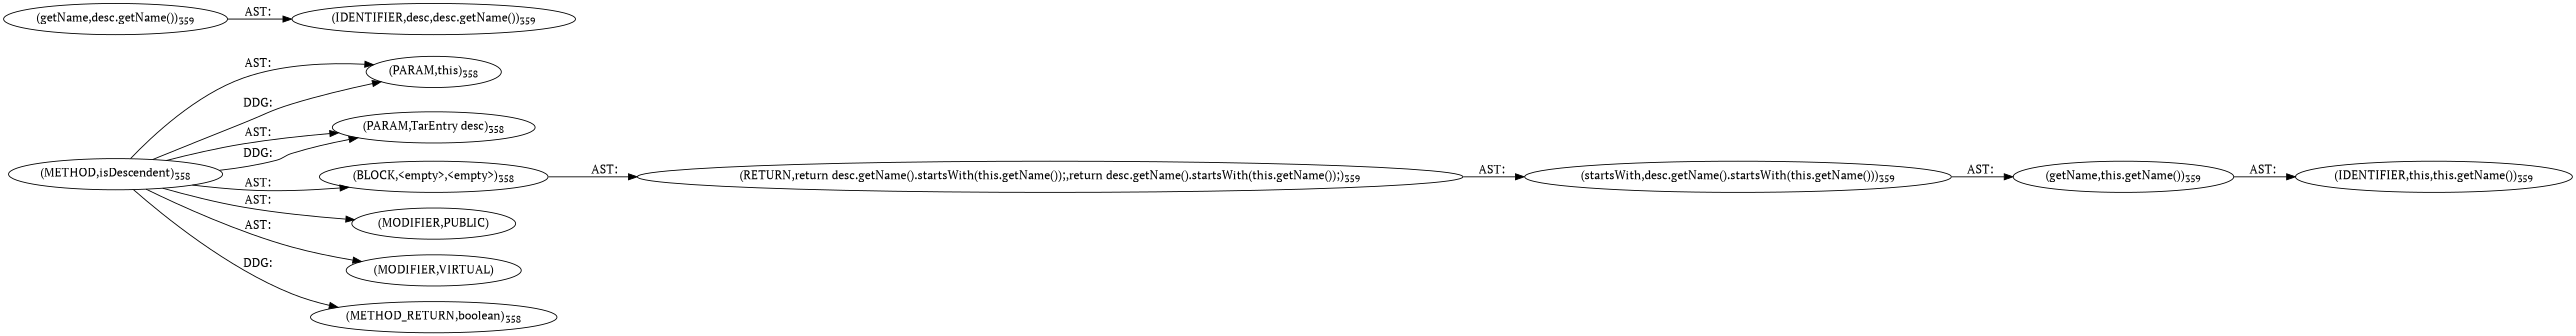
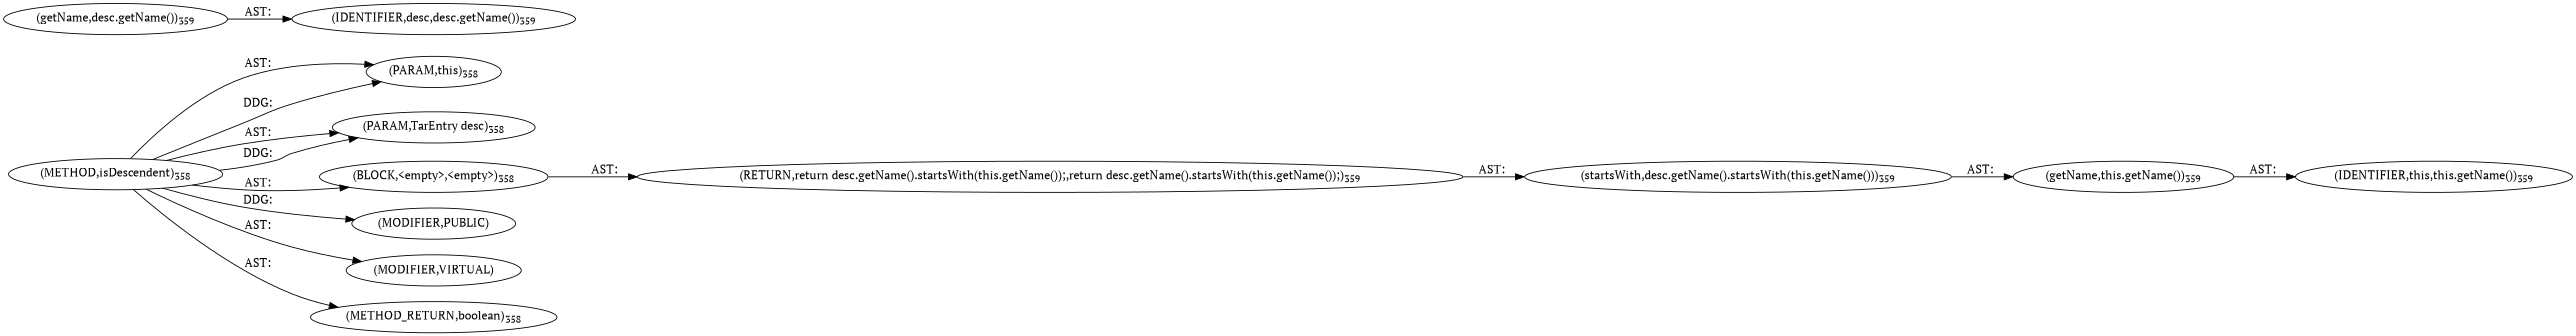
  digraph {
    fontname="PT Serif"
    rankdir=LR
    node [fontname="PT Serif"]
    edge [fontname="PT Serif"]
    n1 [label=<(METHOD,isDescendent)<SUB>358</SUB>>]
    n2 [label=<(PARAM,this)<SUB>358</SUB>>]
    n3 [label=<(PARAM,TarEntry desc)<SUB>358</SUB>>]
    n4 [label=<(BLOCK,&lt;empty&gt;,&lt;empty&gt;)<SUB>358</SUB>>]
    n5 [label=<(MODIFIER,PUBLIC)>]
    n6 [label=<(MODIFIER,VIRTUAL)>]
    n7 [label=<(METHOD_RETURN,boolean)<SUB>358</SUB>>]
    n8 [label=<(RETURN,return desc.getName().startsWith(this.getName());,return desc.getName().startsWith(this.getName());)<SUB>359</SUB>>]
    n9 [label=<(startsWith,desc.getName().startsWith(this.getName()))<SUB>359</SUB>>]
    n10 [label=<(getName,this.getName())<SUB>359</SUB>>]
    n11 [label=<(getName,desc.getName())<SUB>359</SUB>>]
    n12 [label=<(IDENTIFIER,desc,desc.getName())<SUB>359</SUB>>]
    n13 [label=<(IDENTIFIER,this,this.getName())<SUB>359</SUB>>]
    n1 -> n2 [label="AST: "]
    n1 -> n2 [label="DDG: "]
    n1 -> n3 [label="AST: "]
    n1 -> n3 [label="DDG: "]
    n1 -> n4 [label="AST: "]
-   n1 -> n5 [label="AST: "]
+   n1 -> n5 [label="DDG: "]
    n1 -> n6 [label="AST: "]
-   n1 -> n7 [label="DDG: "]
+   n1 -> n7 [label="AST: "]
    n4 -> n8 [label="AST: "]
    n8 -> n9 [label="AST: "]
    n9 -> n10 [label="AST: "]
    n10 -> n13 [label="AST: "]
    n11 -> n12 [label="AST: "]
  }
